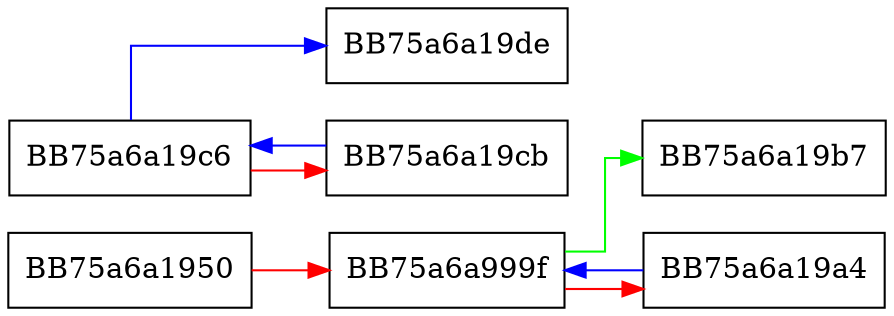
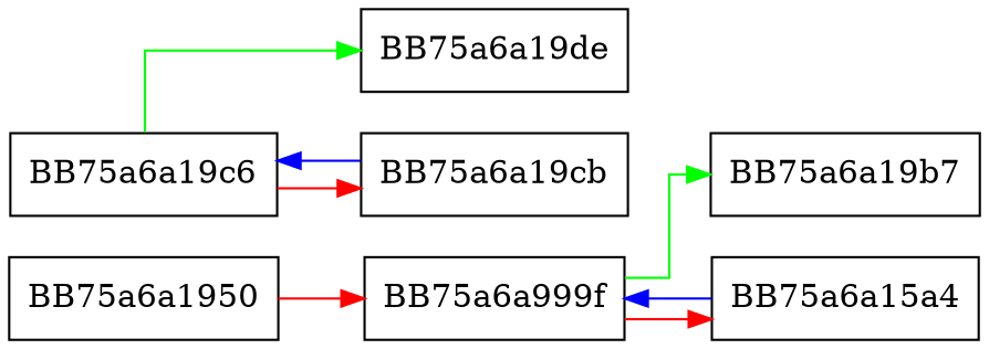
  digraph {
    rankdir=LR
    splines=ortho
    node [shape=box]
    edge [color=red]
    n1 [label=BB75a6a999f]
    BB75a6a1950
    BB75a6a19b7
-   BB75a6a19a4
+   BB75a6a19a4 [label=BB75a6a15a4]
    BB75a6a19c6
    BB75a6a19de
    BB75a6a19cb
    n1 -> BB75a6a19b7 [color=green]
    n1 -> BB75a6a19a4
    BB75a6a1950 -> n1
    BB75a6a19a4 -> n1 [color=blue]
-   BB75a6a19c6 -> BB75a6a19de [color=blue]
+   BB75a6a19c6 -> BB75a6a19de [color=green]
    BB75a6a19c6 -> BB75a6a19cb
    BB75a6a19cb -> BB75a6a19c6 [color=blue]
  }
